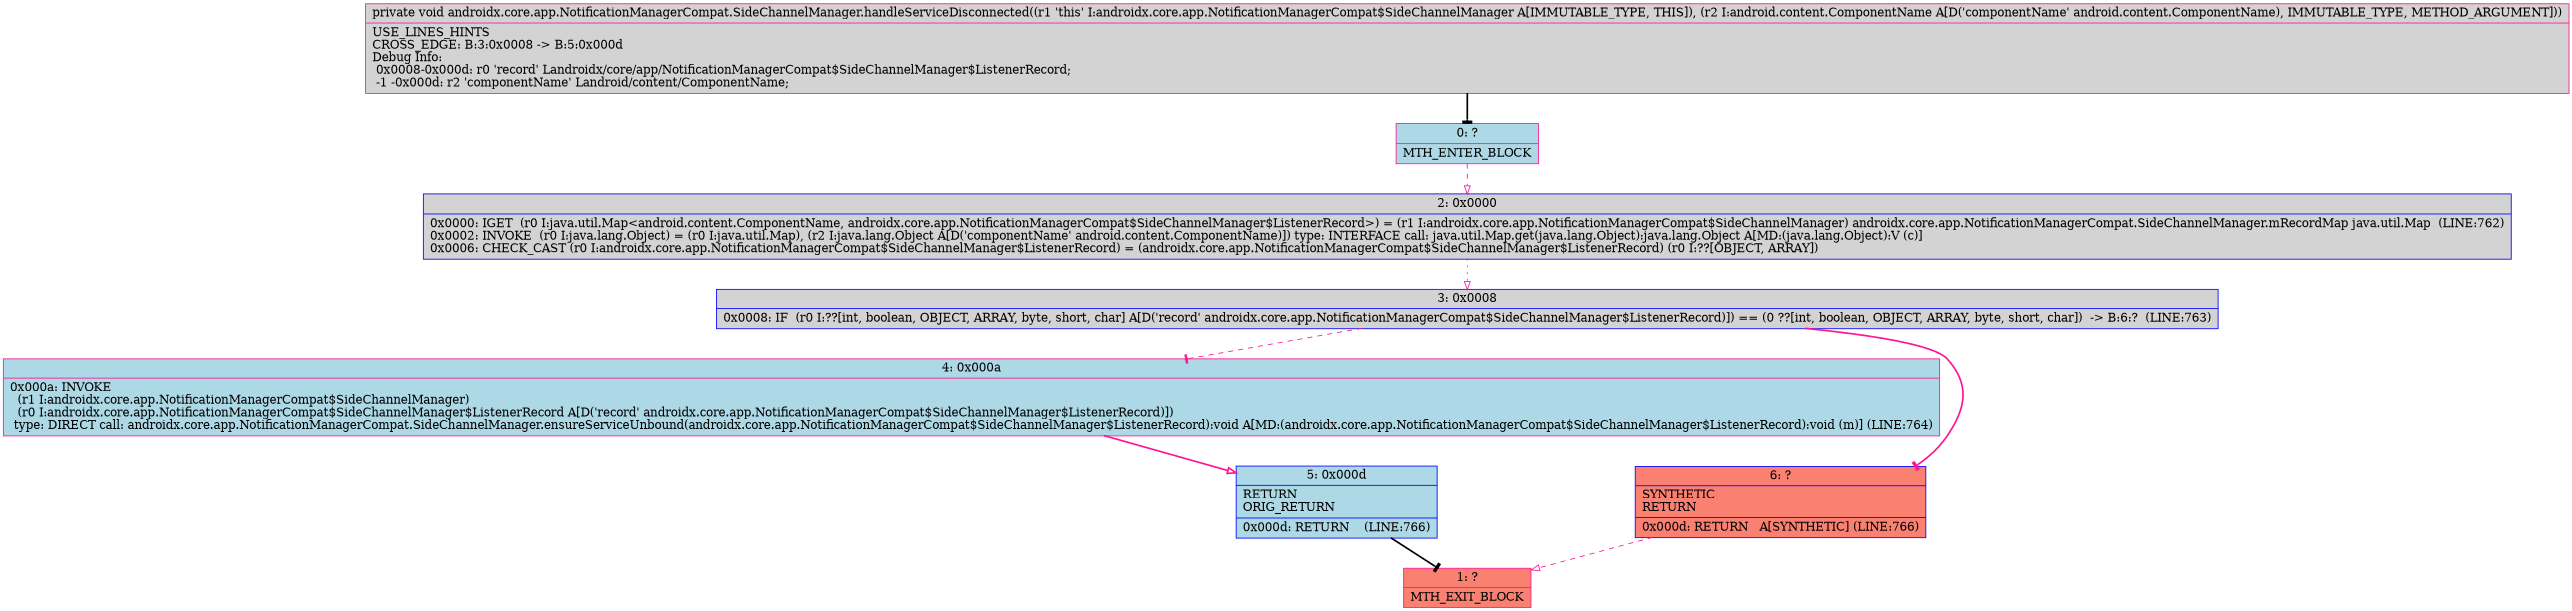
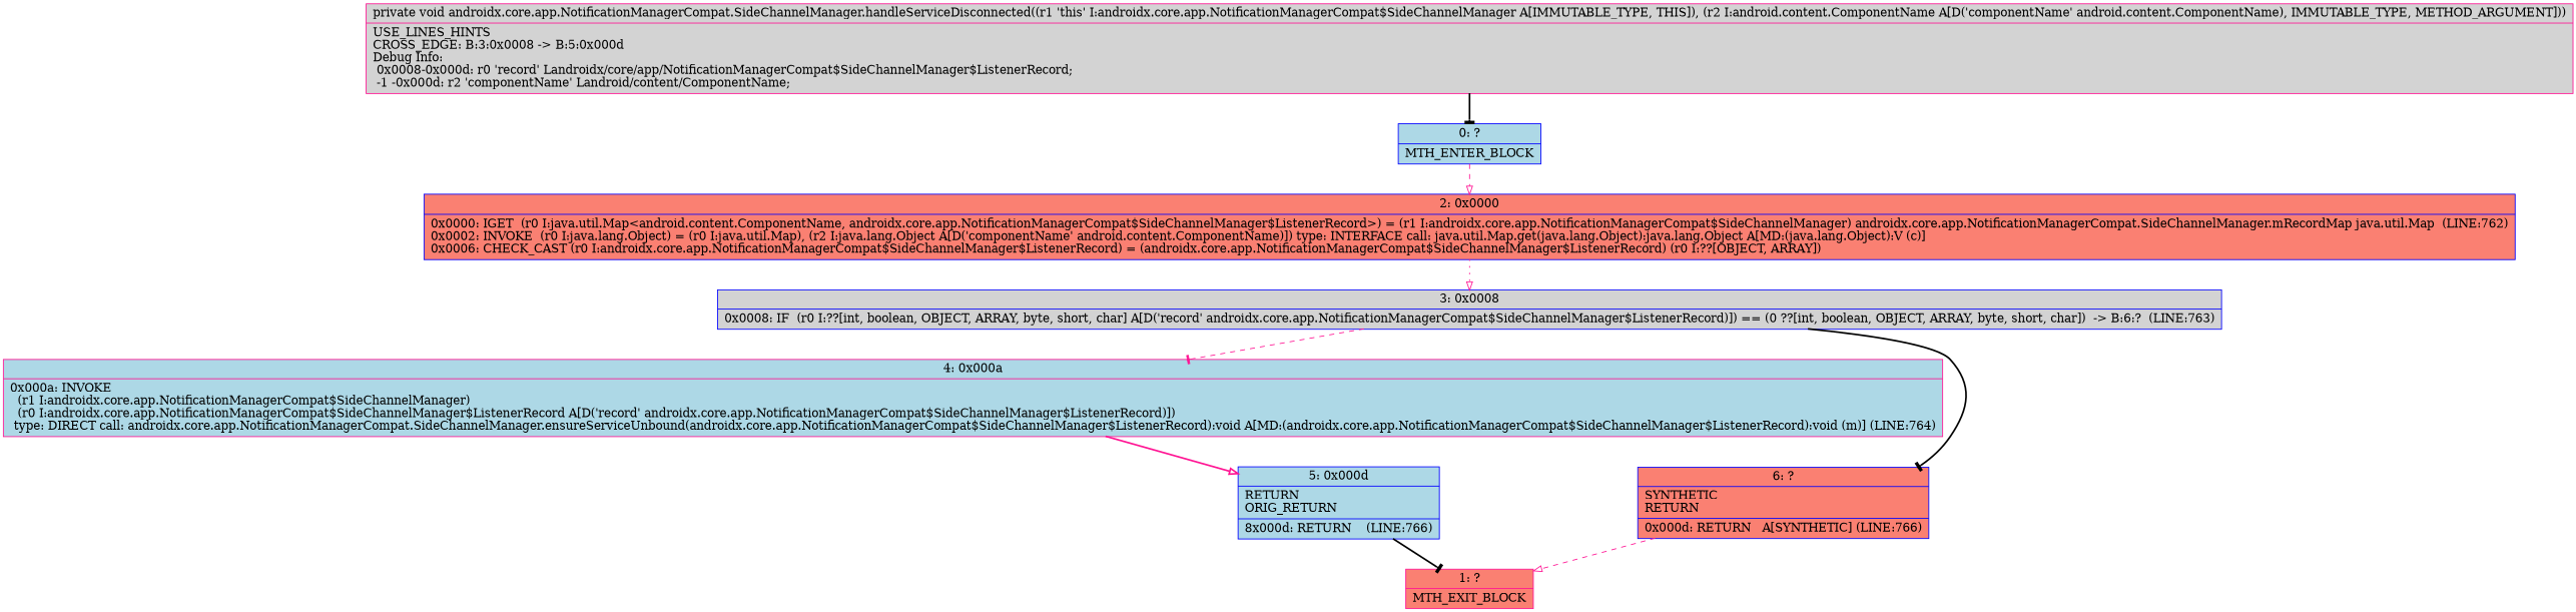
  digraph {
    node [color=blue fillcolor=lightblue shape=record style=filled]
    edge [arrowhead=onormal color=deeppink style=bold]
-   n1 [color=deeppink label="{0\:\ ?|MTH_ENTER_BLOCK\l}"]
-   n2 [fillcolor=lightgrey label="{2\:\ 0x0000|0x0000: IGET  (r0 I:java.util.Map\<android.content.ComponentName, androidx.core.app.NotificationManagerCompat$SideChannelManager$ListenerRecord\>) = (r1 I:androidx.core.app.NotificationManagerCompat$SideChannelManager) androidx.core.app.NotificationManagerCompat.SideChannelManager.mRecordMap java.util.Map  (LINE:762)\l0x0002: INVOKE  (r0 I:java.lang.Object) = (r0 I:java.util.Map), (r2 I:java.lang.Object A[D('componentName' android.content.ComponentName)]) type: INTERFACE call: java.util.Map.get(java.lang.Object):java.lang.Object A[MD:(java.lang.Object):V (c)]\l0x0006: CHECK_CAST (r0 I:androidx.core.app.NotificationManagerCompat$SideChannelManager$ListenerRecord) = (androidx.core.app.NotificationManagerCompat$SideChannelManager$ListenerRecord) (r0 I:??[OBJECT, ARRAY]) \l}"]
+   n1 [label="{0\:\ ?|MTH_ENTER_BLOCK\l}"]
+   n2 [fillcolor=salmon label="{2\:\ 0x0000|0x0000: IGET  (r0 I:java.util.Map\<android.content.ComponentName, androidx.core.app.NotificationManagerCompat$SideChannelManager$ListenerRecord\>) = (r1 I:androidx.core.app.NotificationManagerCompat$SideChannelManager) androidx.core.app.NotificationManagerCompat.SideChannelManager.mRecordMap java.util.Map  (LINE:762)\l0x0002: INVOKE  (r0 I:java.lang.Object) = (r0 I:java.util.Map), (r2 I:java.lang.Object A[D('componentName' android.content.ComponentName)]) type: INTERFACE call: java.util.Map.get(java.lang.Object):java.lang.Object A[MD:(java.lang.Object):V (c)]\l0x0006: CHECK_CAST (r0 I:androidx.core.app.NotificationManagerCompat$SideChannelManager$ListenerRecord) = (androidx.core.app.NotificationManagerCompat$SideChannelManager$ListenerRecord) (r0 I:??[OBJECT, ARRAY]) \l}"]
    n3 [fillcolor=lightgrey label="{3\:\ 0x0008|0x0008: IF  (r0 I:??[int, boolean, OBJECT, ARRAY, byte, short, char] A[D('record' androidx.core.app.NotificationManagerCompat$SideChannelManager$ListenerRecord)]) == (0 ??[int, boolean, OBJECT, ARRAY, byte, short, char])  \-\> B:6:?  (LINE:763)\l}"]
    n4 [color=deeppink label="{4\:\ 0x000a|0x000a: INVOKE  \l  (r1 I:androidx.core.app.NotificationManagerCompat$SideChannelManager)\l  (r0 I:androidx.core.app.NotificationManagerCompat$SideChannelManager$ListenerRecord A[D('record' androidx.core.app.NotificationManagerCompat$SideChannelManager$ListenerRecord)])\l type: DIRECT call: androidx.core.app.NotificationManagerCompat.SideChannelManager.ensureServiceUnbound(androidx.core.app.NotificationManagerCompat$SideChannelManager$ListenerRecord):void A[MD:(androidx.core.app.NotificationManagerCompat$SideChannelManager$ListenerRecord):void (m)] (LINE:764)\l}"]
    n5 [fillcolor=salmon label="{6\:\ ?|SYNTHETIC\lRETURN\l|0x000d: RETURN   A[SYNTHETIC] (LINE:766)\l}"]
-   n6 [label="{5\:\ 0x000d|RETURN\lORIG_RETURN\l|0x000d: RETURN    (LINE:766)\l}"]
+   n6 [label="{5\:\ 0x000d|RETURN\lORIG_RETURN\l|8x000d: RETURN    (LINE:766)\l}"]
    n7 [color=deeppink fillcolor=salmon label="{1\:\ ?|MTH_EXIT_BLOCK\l}"]
    n8 [color=deeppink fillcolor=lightgrey label="{private void androidx.core.app.NotificationManagerCompat.SideChannelManager.handleServiceDisconnected((r1 'this' I:androidx.core.app.NotificationManagerCompat$SideChannelManager A[IMMUTABLE_TYPE, THIS]), (r2 I:android.content.ComponentName A[D('componentName' android.content.ComponentName), IMMUTABLE_TYPE, METHOD_ARGUMENT]))  | USE_LINES_HINTS\lCROSS_EDGE: B:3:0x0008 \-\> B:5:0x000d\lDebug Info:\l  0x0008\-0x000d: r0 'record' Landroidx\/core\/app\/NotificationManagerCompat$SideChannelManager$ListenerRecord;\l  \-1 \-0x000d: r2 'componentName' Landroid\/content\/ComponentName;\l}"]
    n1 -> n2 [style=dashed]
    n2 -> n3 [style=dotted]
    n3 -> n4 [arrowhead=tee style=dashed]
-   n3 -> n5 [arrowhead=tee]
+   n3 -> n5 [arrowhead=tee color=black]
    n4 -> n6
    n5 -> n7 [style=dashed]
    n6 -> n7 [arrowhead=tee color=black]
    n8 -> n1 [arrowhead=tee color=black]
  }
